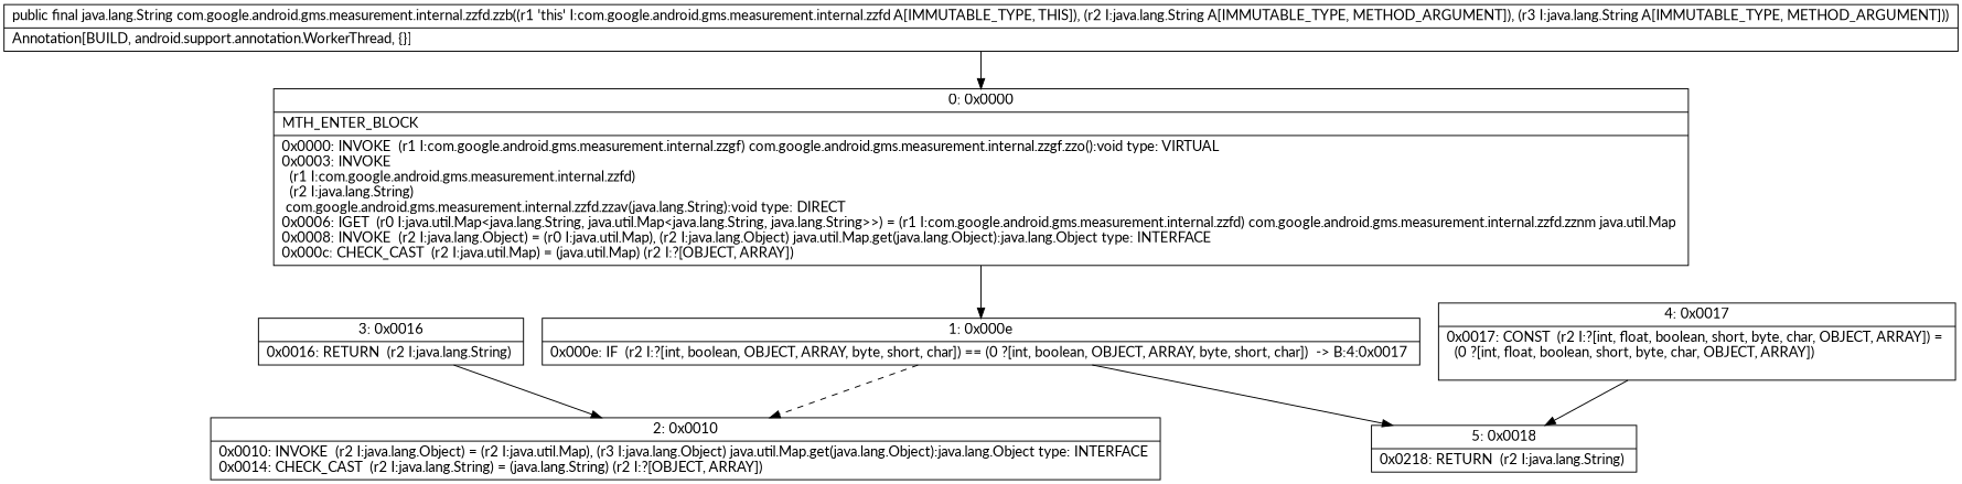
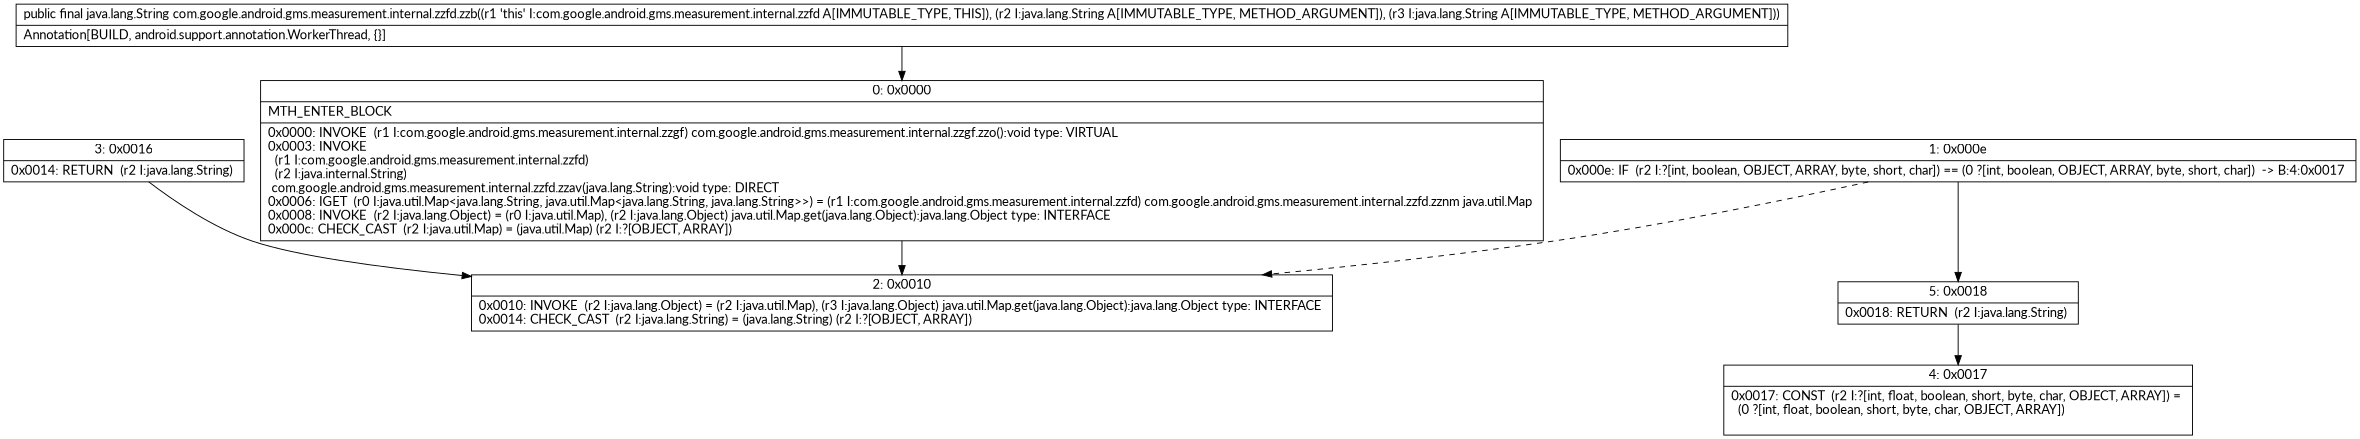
  digraph {
    fontname=Lato
    node [fontname=Lato shape=record]
    edge [fontname=Lato]
-   n1 [label="{0\:\ 0x0000|MTH_ENTER_BLOCK\l|0x0000: INVOKE  (r1 I:com.google.android.gms.measurement.internal.zzgf) com.google.android.gms.measurement.internal.zzgf.zzo():void type: VIRTUAL \l0x0003: INVOKE  \l  (r1 I:com.google.android.gms.measurement.internal.zzfd)\l  (r2 I:java.lang.String)\l com.google.android.gms.measurement.internal.zzfd.zzav(java.lang.String):void type: DIRECT \l0x0006: IGET  (r0 I:java.util.Map\<java.lang.String, java.util.Map\<java.lang.String, java.lang.String\>\>) = (r1 I:com.google.android.gms.measurement.internal.zzfd) com.google.android.gms.measurement.internal.zzfd.zznm java.util.Map \l0x0008: INVOKE  (r2 I:java.lang.Object) = (r0 I:java.util.Map), (r2 I:java.lang.Object) java.util.Map.get(java.lang.Object):java.lang.Object type: INTERFACE \l0x000c: CHECK_CAST  (r2 I:java.util.Map) = (java.util.Map) (r2 I:?[OBJECT, ARRAY]) \l}"]
+   n1 [label="{0\:\ 0x0000|MTH_ENTER_BLOCK\l|0x0000: INVOKE  (r1 I:com.google.android.gms.measurement.internal.zzgf) com.google.android.gms.measurement.internal.zzgf.zzo():void type: VIRTUAL \l0x0003: INVOKE  \l  (r1 I:com.google.android.gms.measurement.internal.zzfd)\l  (r2 I:java.internal.String)\l com.google.android.gms.measurement.internal.zzfd.zzav(java.lang.String):void type: DIRECT \l0x0006: IGET  (r0 I:java.util.Map\<java.lang.String, java.util.Map\<java.lang.String, java.lang.String\>\>) = (r1 I:com.google.android.gms.measurement.internal.zzfd) com.google.android.gms.measurement.internal.zzfd.zznm java.util.Map \l0x0008: INVOKE  (r2 I:java.lang.Object) = (r0 I:java.util.Map), (r2 I:java.lang.Object) java.util.Map.get(java.lang.Object):java.lang.Object type: INTERFACE \l0x000c: CHECK_CAST  (r2 I:java.util.Map) = (java.util.Map) (r2 I:?[OBJECT, ARRAY]) \l}"]
    n2 [label="{1\:\ 0x000e|0x000e: IF  (r2 I:?[int, boolean, OBJECT, ARRAY, byte, short, char]) == (0 ?[int, boolean, OBJECT, ARRAY, byte, short, char])  \-\> B:4:0x0017 \l}"]
    n3 [label="{2\:\ 0x0010|0x0010: INVOKE  (r2 I:java.lang.Object) = (r2 I:java.util.Map), (r3 I:java.lang.Object) java.util.Map.get(java.lang.Object):java.lang.Object type: INTERFACE \l0x0014: CHECK_CAST  (r2 I:java.lang.String) = (java.lang.String) (r2 I:?[OBJECT, ARRAY]) \l}"]
-   n4 [label="{5\:\ 0x0018|0x0218: RETURN  (r2 I:java.lang.String) \l}"]
+   n4 [label="{5\:\ 0x0018|0x0018: RETURN  (r2 I:java.lang.String) \l}"]
    n5 [label="{4\:\ 0x0017|0x0017: CONST  (r2 I:?[int, float, boolean, short, byte, char, OBJECT, ARRAY]) = \l  (0 ?[int, float, boolean, short, byte, char, OBJECT, ARRAY])\l \l}"]
-   n6 [label="{3\:\ 0x0016|0x0016: RETURN  (r2 I:java.lang.String) \l}"]
+   n6 [label="{3\:\ 0x0016|0x0014: RETURN  (r2 I:java.lang.String) \l}"]
    n7 [label="{public final java.lang.String com.google.android.gms.measurement.internal.zzfd.zzb((r1 'this' I:com.google.android.gms.measurement.internal.zzfd A[IMMUTABLE_TYPE, THIS]), (r2 I:java.lang.String A[IMMUTABLE_TYPE, METHOD_ARGUMENT]), (r3 I:java.lang.String A[IMMUTABLE_TYPE, METHOD_ARGUMENT]))  | Annotation[BUILD, android.support.annotation.WorkerThread, \{\}]\l}"]
-   n1 -> n2
+   n1 -> n3
    n2 -> n3 [style=dashed]
    n2 -> n4
-   n5 -> n4
+   n4 -> n5
    n6 -> n3
    n7 -> n1
  }
